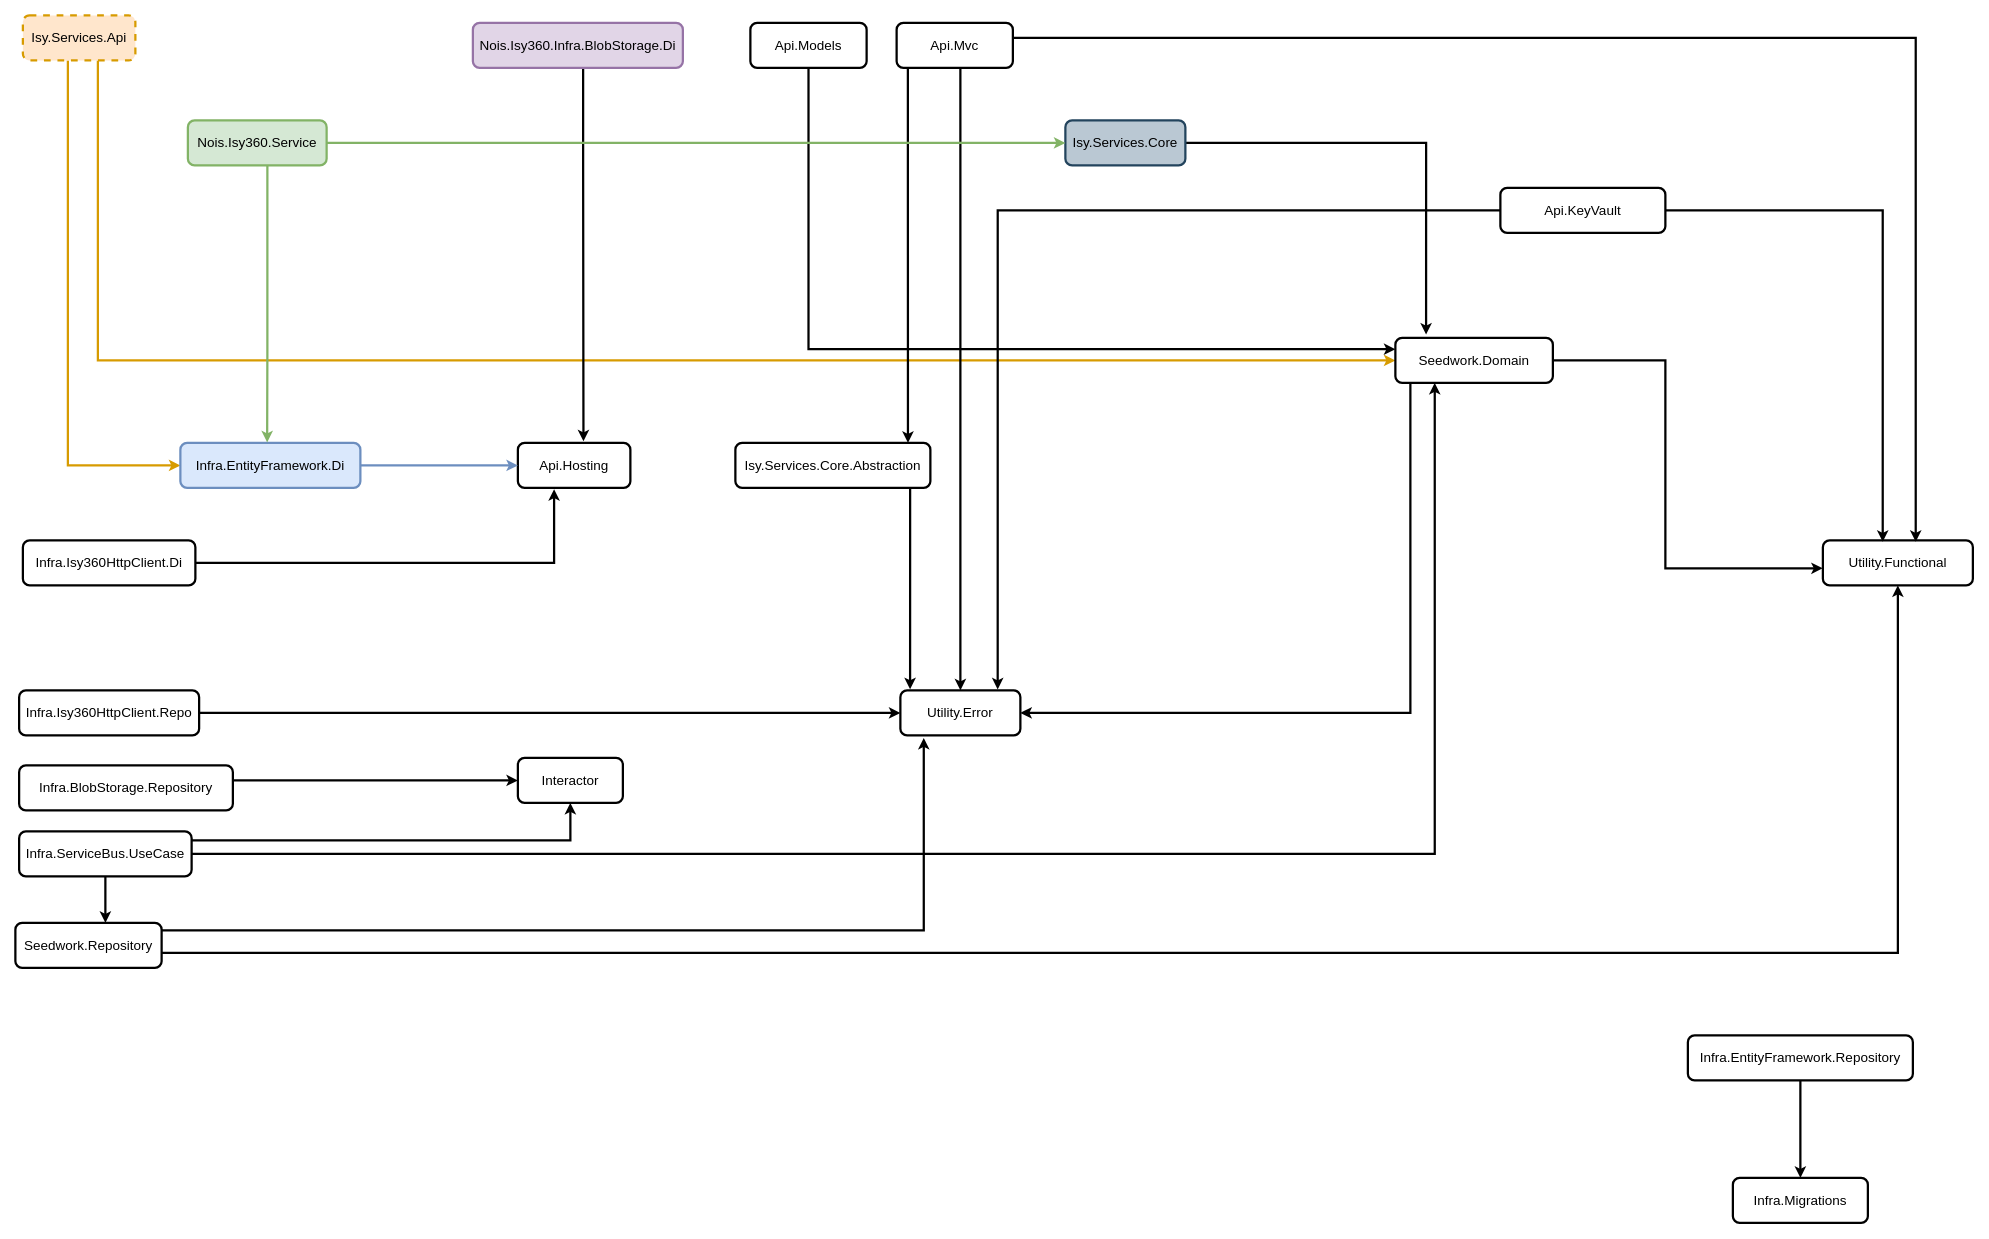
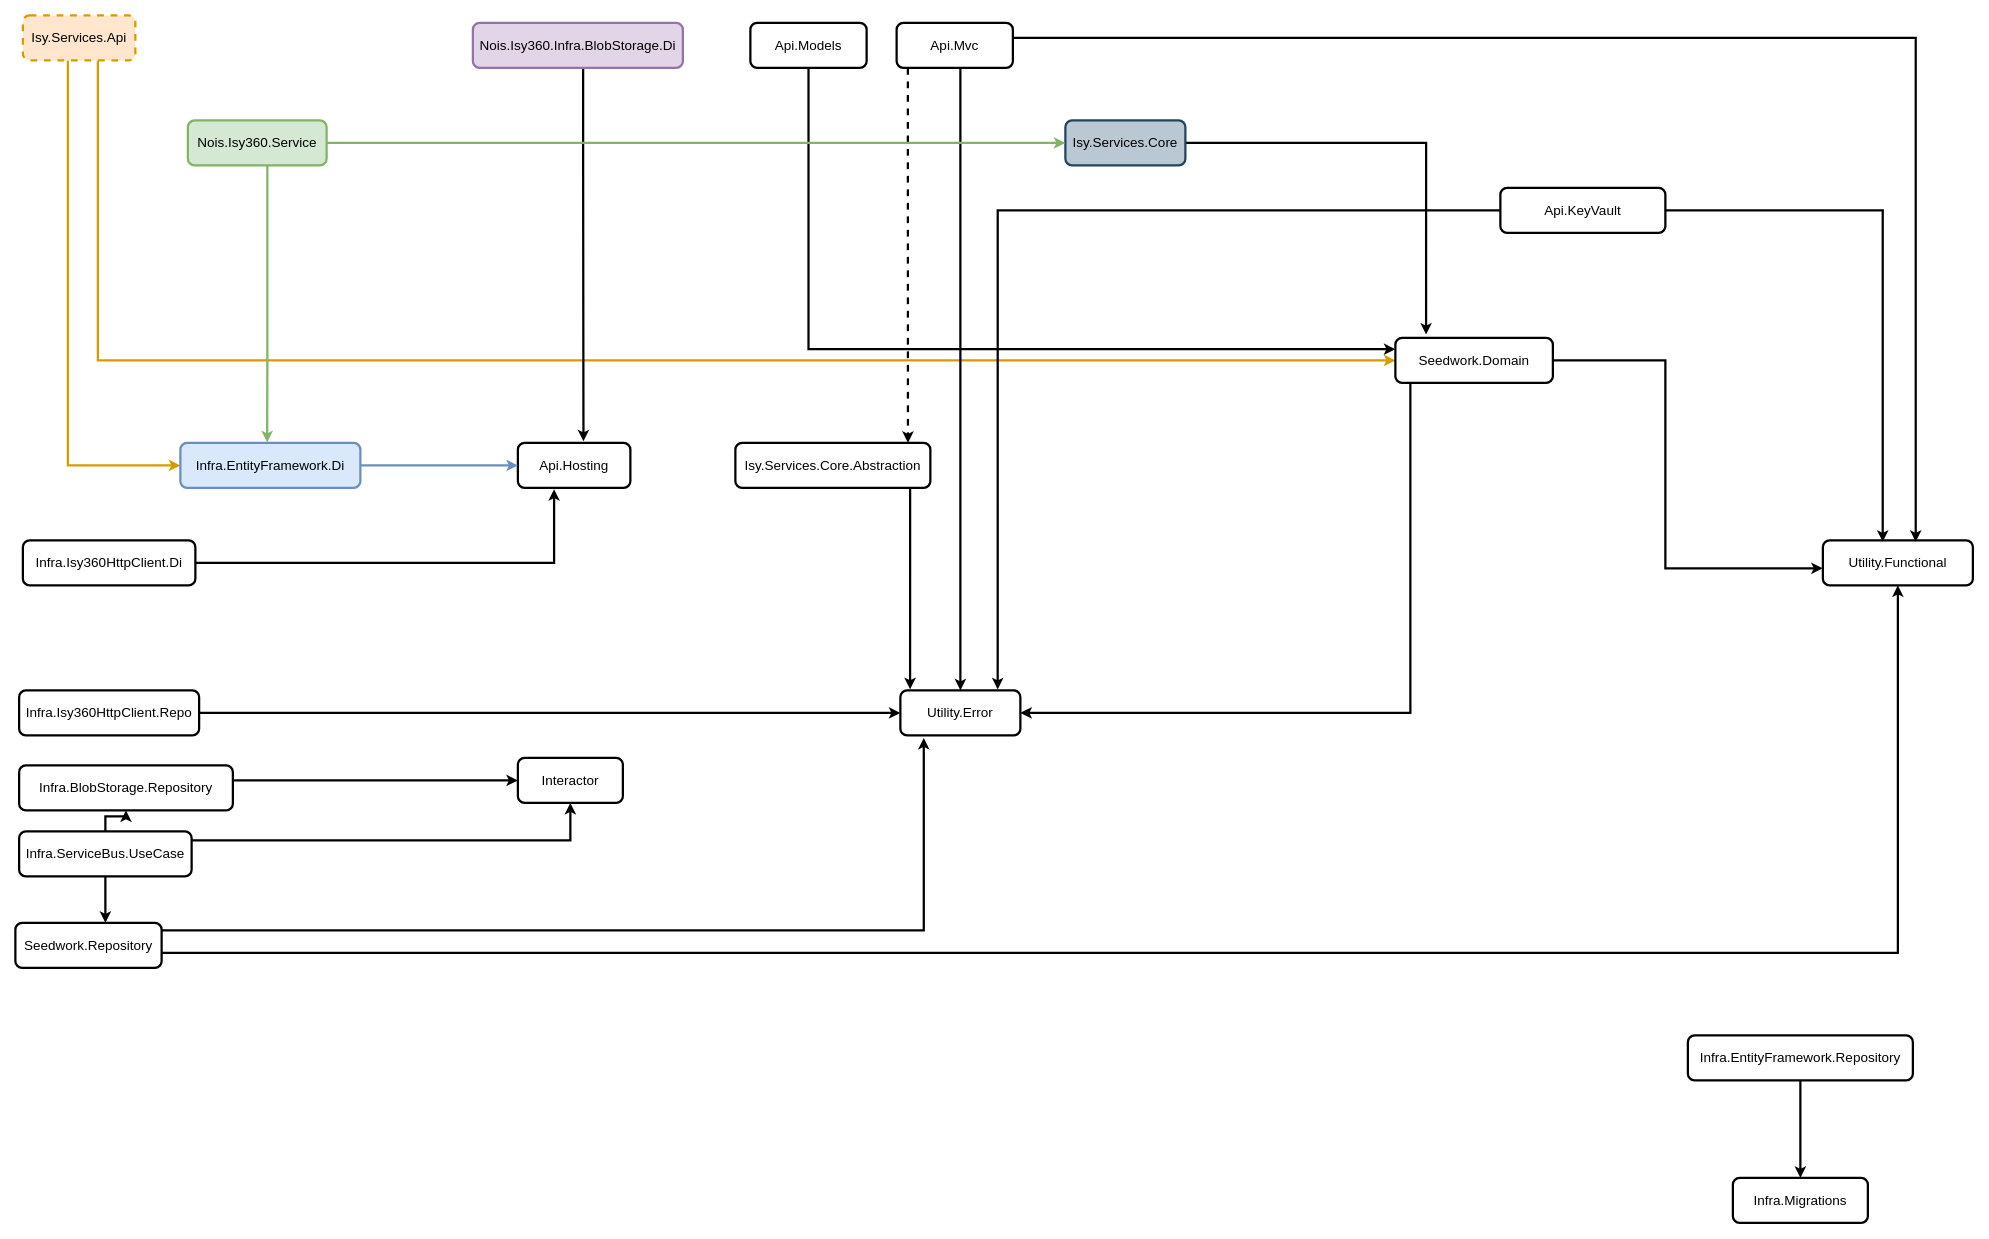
  <mxCell id="0" />
  <mxCell id="1" parent="0" />
  <mxCell id="2" style="edgeStyle=orthogonalEdgeStyle;rounded=0;orthogonalLoop=1;jettySize=auto;html=1;entryX=0;entryY=0.5;entryDx=0;entryDy=0;fontSize=18;fillColor=#ffe6cc;strokeColor=#d79b00;strokeWidth=3;" edge="1" parent="1" source="4" target="12"><mxGeometry relative="1" as="geometry"><Array as="points"><mxPoint x="90" y="620" /></Array></mxGeometry></mxCell>
  <mxCell id="3" style="edgeStyle=orthogonalEdgeStyle;rounded=0;orthogonalLoop=1;jettySize=auto;html=1;entryX=0;entryY=0.5;entryDx=0;entryDy=0;fontSize=18;fillColor=#ffe6cc;strokeColor=#d79b00;strokeWidth=3;" edge="1" parent="1" source="4" target="7"><mxGeometry relative="1" as="geometry"><Array as="points"><mxPoint x="130" y="480" /></Array></mxGeometry></mxCell>
  <mxCell id="4" value="&lt;font style=&quot;font-size: 18px&quot;&gt;Isy.Services.Api&lt;/font&gt;" style="rounded=1;whiteSpace=wrap;html=1;fillColor=#ffe6cc;strokeColor=#d79b00;strokeWidth=3;dashed=1;" parent="1" vertex="1"><mxGeometry x="30" y="20" width="150" height="60" as="geometry" /></mxCell>
  <mxCell id="5" style="edgeStyle=orthogonalEdgeStyle;rounded=0;orthogonalLoop=1;jettySize=auto;html=1;entryX=-0.001;entryY=0.622;entryDx=0;entryDy=0;entryPerimeter=0;fontSize=18;strokeWidth=3;" edge="1" parent="1" source="7" target="8"><mxGeometry relative="1" as="geometry"><Array as="points"><mxPoint x="2220" y="480" /><mxPoint x="2220" y="757" /></Array></mxGeometry></mxCell>
  <mxCell id="6" style="edgeStyle=orthogonalEdgeStyle;rounded=0;orthogonalLoop=1;jettySize=auto;html=1;entryX=1;entryY=0.5;entryDx=0;entryDy=0;fontSize=18;strokeWidth=3;" edge="1" parent="1" source="7" target="9"><mxGeometry relative="1" as="geometry"><Array as="points"><mxPoint x="1880" y="950" /></Array></mxGeometry></mxCell>
  <mxCell id="7" value="&lt;font style=&quot;font-size: 18px&quot;&gt;Seedwork.Domain&lt;/font&gt;" style="rounded=1;whiteSpace=wrap;html=1;strokeWidth=3;" vertex="1" parent="1"><mxGeometry x="1860" y="450" width="210" height="60" as="geometry" /></mxCell>
  <mxCell id="8" value="&lt;font style=&quot;font-size: 18px&quot;&gt;Utility.Functional&lt;/font&gt;" style="rounded=1;whiteSpace=wrap;html=1;strokeWidth=3;" vertex="1" parent="1"><mxGeometry x="2430" y="720" width="200" height="60" as="geometry" /></mxCell>
  <mxCell id="9" value="&lt;font style=&quot;font-size: 18px&quot;&gt;Utility.Error&lt;/font&gt;" style="rounded=1;whiteSpace=wrap;html=1;strokeWidth=3;" vertex="1" parent="1"><mxGeometry x="1200" y="920" width="160" height="60" as="geometry" /></mxCell>
  <mxCell id="10" value="&lt;font style=&quot;font-size: 18px&quot;&gt;Api.Hosting&lt;/font&gt;" style="rounded=1;whiteSpace=wrap;html=1;strokeWidth=3;" vertex="1" parent="1"><mxGeometry x="690" y="590" width="150" height="60" as="geometry" /></mxCell>
  <mxCell id="11" style="edgeStyle=orthogonalEdgeStyle;rounded=0;orthogonalLoop=1;jettySize=auto;html=1;entryX=0;entryY=0.5;entryDx=0;entryDy=0;fontSize=18;fillColor=#dae8fc;strokeColor=#6c8ebf;strokeWidth=3;" edge="1" parent="1" source="12" target="10"><mxGeometry relative="1" as="geometry" /></mxCell>
  <mxCell id="12" value="&lt;font style=&quot;font-size: 18px&quot;&gt;Infra.EntityFramework.Di&lt;/font&gt;" style="rounded=1;whiteSpace=wrap;html=1;fillColor=#dae8fc;strokeColor=#6c8ebf;strokeWidth=3;" vertex="1" parent="1"><mxGeometry x="240" y="590" width="240" height="60" as="geometry" /></mxCell>
  <mxCell id="13" style="edgeStyle=orthogonalEdgeStyle;rounded=0;orthogonalLoop=1;jettySize=auto;html=1;entryX=0.583;entryY=-0.037;entryDx=0;entryDy=0;entryPerimeter=0;fontSize=18;strokeWidth=3;" edge="1" parent="1" source="14" target="10"><mxGeometry relative="1" as="geometry"><Array as="points"><mxPoint x="777" y="220" /><mxPoint x="777" y="220" /></Array></mxGeometry></mxCell>
  <mxCell id="14" value="&lt;font style=&quot;font-size: 18px&quot;&gt;Nois.Isy360.Infra.BlobStorage.Di&lt;/font&gt;" style="rounded=1;whiteSpace=wrap;html=1;fillColor=#e1d5e7;strokeColor=#9673a6;strokeWidth=3;" vertex="1" parent="1"><mxGeometry x="630" y="30" width="280" height="60" as="geometry" /></mxCell>
  <mxCell id="15" style="edgeStyle=orthogonalEdgeStyle;rounded=0;orthogonalLoop=1;jettySize=auto;html=1;entryX=0;entryY=0.25;entryDx=0;entryDy=0;fontSize=18;strokeWidth=3;" edge="1" parent="1" source="16" target="7"><mxGeometry relative="1" as="geometry"><Array as="points"><mxPoint x="1078" y="465" /></Array></mxGeometry></mxCell>
  <mxCell id="16" value="&lt;font style=&quot;font-size: 18px&quot;&gt;Api.Models&lt;/font&gt;" style="rounded=1;whiteSpace=wrap;html=1;strokeWidth=3;" vertex="1" parent="1"><mxGeometry x="1000" y="30" width="155" height="60" as="geometry" /></mxCell>
  <mxCell id="17" style="edgeStyle=orthogonalEdgeStyle;rounded=0;orthogonalLoop=1;jettySize=auto;html=1;entryX=0.399;entryY=0.033;entryDx=0;entryDy=0;entryPerimeter=0;fontSize=18;strokeWidth=3;" edge="1" parent="1" source="19" target="8"><mxGeometry relative="1" as="geometry" /></mxCell>
  <mxCell id="18" style="edgeStyle=orthogonalEdgeStyle;rounded=0;orthogonalLoop=1;jettySize=auto;html=1;entryX=0.811;entryY=-0.022;entryDx=0;entryDy=0;entryPerimeter=0;fontSize=18;strokeWidth=3;" edge="1" parent="1" source="19" target="9"><mxGeometry relative="1" as="geometry" /></mxCell>
  <mxCell id="19" value="&lt;font style=&quot;font-size: 18px&quot;&gt;Api.KeyVault&lt;/font&gt;" style="rounded=1;whiteSpace=wrap;html=1;strokeWidth=3;" vertex="1" parent="1"><mxGeometry x="2000" y="250" width="220" height="60" as="geometry" /></mxCell>
  <mxCell id="20" style="edgeStyle=orthogonalEdgeStyle;rounded=0;orthogonalLoop=1;jettySize=auto;html=1;fontSize=18;strokeWidth=3;" edge="1" parent="1" source="23" target="9"><mxGeometry relative="1" as="geometry"><Array as="points"><mxPoint x="1280" y="250" /><mxPoint x="1280" y="250" /></Array></mxGeometry></mxCell>
  <mxCell id="21" style="edgeStyle=orthogonalEdgeStyle;rounded=0;orthogonalLoop=1;jettySize=auto;html=1;entryX=0.619;entryY=0.033;entryDx=0;entryDy=0;entryPerimeter=0;fontSize=18;strokeWidth=3;" edge="1" parent="1" source="23" target="8"><mxGeometry relative="1" as="geometry"><Array as="points"><mxPoint x="2554" y="50" /></Array></mxGeometry></mxCell>
- <mxCell id="22" style="edgeStyle=orthogonalEdgeStyle;rounded=0;orthogonalLoop=1;jettySize=auto;html=1;entryX=0.885;entryY=0;entryDx=0;entryDy=0;entryPerimeter=0;fontSize=18;strokeWidth=3;" edge="1" parent="1" source="23" target="30"><mxGeometry relative="1" as="geometry"><Array as="points"><mxPoint x="1210" y="200" /><mxPoint x="1210" y="200" /></Array></mxGeometry></mxCell>
+ <mxCell id="22" style="edgeStyle=orthogonalEdgeStyle;rounded=0;orthogonalLoop=1;jettySize=auto;html=1;entryX=0.885;entryY=0;entryDx=0;entryDy=0;entryPerimeter=0;fontSize=18;strokeWidth=3;dashed=1;" edge="1" parent="1" source="23" target="30"><mxGeometry relative="1" as="geometry"><Array as="points"><mxPoint x="1210" y="200" /><mxPoint x="1210" y="200" /></Array></mxGeometry></mxCell>
  <mxCell id="23" value="&lt;font style=&quot;font-size: 18px&quot;&gt;Api.Mvc&lt;/font&gt;" style="rounded=1;whiteSpace=wrap;html=1;strokeWidth=3;" vertex="1" parent="1"><mxGeometry x="1195" y="30" width="155" height="60" as="geometry" /></mxCell>
  <mxCell id="24" style="edgeStyle=orthogonalEdgeStyle;rounded=0;orthogonalLoop=1;jettySize=auto;html=1;entryX=0;entryY=0.5;entryDx=0;entryDy=0;fontSize=18;strokeWidth=3;" edge="1" parent="1" source="25" target="26"><mxGeometry relative="1" as="geometry"><Array as="points"><mxPoint x="410" y="1040" /><mxPoint x="410" y="1040" /></Array></mxGeometry></mxCell>
  <mxCell id="25" value="&lt;font style=&quot;font-size: 18px&quot;&gt;Infra.BlobStorage.Repository&lt;/font&gt;" style="rounded=1;whiteSpace=wrap;html=1;strokeWidth=3;" vertex="1" parent="1"><mxGeometry x="25" y="1020" width="285" height="60" as="geometry" /></mxCell>
  <mxCell id="26" value="&lt;font style=&quot;font-size: 18px&quot;&gt;Interactor&lt;/font&gt;" style="rounded=1;whiteSpace=wrap;html=1;strokeWidth=3;" vertex="1" parent="1"><mxGeometry x="690" y="1010" width="140" height="60" as="geometry" /></mxCell>
  <mxCell id="27" style="edgeStyle=orthogonalEdgeStyle;rounded=0;orthogonalLoop=1;jettySize=auto;html=1;entryX=0.195;entryY=-0.074;entryDx=0;entryDy=0;entryPerimeter=0;fontSize=18;strokeWidth=3;" edge="1" parent="1" source="28" target="7"><mxGeometry relative="1" as="geometry" /></mxCell>
  <mxCell id="28" value="&lt;font style=&quot;font-size: 18px&quot;&gt;Isy.Services.Core&lt;/font&gt;" style="rounded=1;whiteSpace=wrap;html=1;fillColor=#bac8d3;strokeColor=#23445d;strokeWidth=3;" vertex="1" parent="1"><mxGeometry x="1420" y="160" width="160" height="60" as="geometry" /></mxCell>
  <mxCell id="29" style="edgeStyle=orthogonalEdgeStyle;rounded=0;orthogonalLoop=1;jettySize=auto;html=1;entryX=0.081;entryY=-0.026;entryDx=0;entryDy=0;entryPerimeter=0;fontSize=18;strokeWidth=3;" edge="1" parent="1" source="30" target="9"><mxGeometry relative="1" as="geometry"><Array as="points"><mxPoint x="1213" y="720" /><mxPoint x="1213" y="720" /></Array></mxGeometry></mxCell>
  <mxCell id="30" value="&lt;font style=&quot;font-size: 18px&quot;&gt;Isy.Services.Core.Abstraction&lt;/font&gt;" style="rounded=1;whiteSpace=wrap;html=1;strokeWidth=3;" vertex="1" parent="1"><mxGeometry x="980" y="590" width="260" height="60" as="geometry" /></mxCell>
  <mxCell id="31" style="edgeStyle=orthogonalEdgeStyle;rounded=0;orthogonalLoop=1;jettySize=auto;html=1;fontSize=18;strokeWidth=3;" edge="1" parent="1" source="32" target="33"><mxGeometry relative="1" as="geometry"><mxPoint x="810" y="2380" as="targetPoint" /></mxGeometry></mxCell>
  <mxCell id="32" value="&lt;font style=&quot;font-size: 18px&quot;&gt;Infra.EntityFramework.Repository&lt;/font&gt;" style="rounded=1;whiteSpace=wrap;html=1;strokeWidth=3;" vertex="1" parent="1"><mxGeometry x="2250" y="1380" width="300" height="60" as="geometry" /></mxCell>
  <mxCell id="33" value="&lt;font style=&quot;font-size: 18px&quot;&gt;Infra.Migrations&lt;/font&gt;" style="rounded=1;whiteSpace=wrap;html=1;strokeWidth=3;" vertex="1" parent="1"><mxGeometry x="2310" y="1570" width="180" height="60" as="geometry" /></mxCell>
  <mxCell id="34" style="edgeStyle=orthogonalEdgeStyle;rounded=0;orthogonalLoop=1;jettySize=auto;html=1;entryX=0.322;entryY=1.03;entryDx=0;entryDy=0;entryPerimeter=0;fontSize=18;strokeWidth=3;" edge="1" parent="1" source="35" target="10"><mxGeometry relative="1" as="geometry" /></mxCell>
  <mxCell id="35" value="&lt;font style=&quot;font-size: 18px&quot;&gt;Infra.Isy360HttpClient.Di&lt;/font&gt;" style="rounded=1;whiteSpace=wrap;html=1;strokeWidth=3;" vertex="1" parent="1"><mxGeometry x="30" y="720" width="230" height="60" as="geometry" /></mxCell>
  <mxCell id="36" style="edgeStyle=orthogonalEdgeStyle;rounded=0;orthogonalLoop=1;jettySize=auto;html=1;fontSize=18;strokeWidth=3;" edge="1" parent="1" source="37" target="9"><mxGeometry relative="1" as="geometry" /></mxCell>
  <mxCell id="37" value="&lt;font style=&quot;font-size: 18px&quot;&gt;Infra.Isy360HttpClient.Repo&lt;/font&gt;" style="rounded=1;whiteSpace=wrap;html=1;strokeWidth=3;" vertex="1" parent="1"><mxGeometry x="25" y="920" width="240" height="60" as="geometry" /></mxCell>
  <mxCell id="38" style="edgeStyle=orthogonalEdgeStyle;rounded=0;orthogonalLoop=1;jettySize=auto;html=1;fontSize=18;strokeWidth=3;" edge="1" parent="1" source="41" target="44"><mxGeometry relative="1" as="geometry"><Array as="points"><mxPoint x="130" y="1270" /><mxPoint x="130" y="1270" /></Array></mxGeometry></mxCell>
- <mxCell id="39" style="edgeStyle=orthogonalEdgeStyle;rounded=0;orthogonalLoop=1;jettySize=auto;html=1;entryX=0.25;entryY=1;entryDx=0;entryDy=0;fontSize=18;strokeWidth=3;" edge="1" parent="1" source="41" target="7"><mxGeometry relative="1" as="geometry" /></mxCell>
+ <mxCell id="39" style="edgeStyle=orthogonalEdgeStyle;rounded=0;orthogonalLoop=1;jettySize=auto;html=1;fontSize=18;strokeWidth=3;" edge="1" parent="1" source="41" target="25"><mxGeometry relative="1" as="geometry" /></mxCell>
  <mxCell id="40" style="edgeStyle=orthogonalEdgeStyle;rounded=0;orthogonalLoop=1;jettySize=auto;html=1;entryX=0.5;entryY=1;entryDx=0;entryDy=0;fontSize=18;strokeWidth=3;" edge="1" parent="1" source="41" target="26"><mxGeometry relative="1" as="geometry"><Array as="points"><mxPoint x="760" y="1120" /></Array></mxGeometry></mxCell>
  <mxCell id="41" value="&lt;font style=&quot;font-size: 18px&quot;&gt;Infra.ServiceBus.UseCase&lt;/font&gt;" style="rounded=1;whiteSpace=wrap;html=1;strokeWidth=3;" vertex="1" parent="1"><mxGeometry x="25" y="1108" width="230" height="60" as="geometry" /></mxCell>
  <mxCell id="42" style="edgeStyle=orthogonalEdgeStyle;rounded=0;orthogonalLoop=1;jettySize=auto;html=1;entryX=0.195;entryY=1.056;entryDx=0;entryDy=0;entryPerimeter=0;fontSize=18;strokeWidth=3;" edge="1" parent="1" source="44" target="9"><mxGeometry relative="1" as="geometry"><Array as="points"><mxPoint x="1231" y="1240" /></Array></mxGeometry></mxCell>
  <mxCell id="43" style="edgeStyle=orthogonalEdgeStyle;rounded=0;orthogonalLoop=1;jettySize=auto;html=1;fontSize=18;strokeWidth=3;" edge="1" parent="1" source="44" target="8"><mxGeometry relative="1" as="geometry"><Array as="points"><mxPoint x="2530" y="1270" /></Array></mxGeometry></mxCell>
  <mxCell id="44" value="&lt;font style=&quot;font-size: 18px&quot;&gt;Seedwork.Repository&lt;/font&gt;" style="rounded=1;whiteSpace=wrap;html=1;strokeWidth=3;" vertex="1" parent="1"><mxGeometry x="20" y="1230" width="195" height="60" as="geometry" /></mxCell>
  <mxCell id="45" style="edgeStyle=orthogonalEdgeStyle;rounded=0;orthogonalLoop=1;jettySize=auto;html=1;fontSize=18;fillColor=#d5e8d4;strokeColor=#82b366;strokeWidth=3;" edge="1" parent="1" source="47" target="28"><mxGeometry relative="1" as="geometry"><Array as="points"><mxPoint x="330" y="210" /></Array></mxGeometry></mxCell>
  <mxCell id="46" style="edgeStyle=orthogonalEdgeStyle;rounded=0;orthogonalLoop=1;jettySize=auto;html=1;entryX=0.482;entryY=-0.011;entryDx=0;entryDy=0;entryPerimeter=0;fontSize=18;fillColor=#d5e8d4;strokeColor=#82b366;strokeWidth=3;" edge="1" parent="1" source="47" target="12"><mxGeometry relative="1" as="geometry"><Array as="points"><mxPoint x="356" y="470" /><mxPoint x="356" y="470" /></Array></mxGeometry></mxCell>
  <mxCell id="47" value="&lt;font style=&quot;font-size: 18px&quot;&gt;Nois.Isy360.Service&lt;/font&gt;" style="rounded=1;whiteSpace=wrap;html=1;fillColor=#d5e8d4;strokeColor=#82b366;strokeWidth=3;" vertex="1" parent="1"><mxGeometry x="250" y="160" width="185" height="60" as="geometry" /></mxCell>
